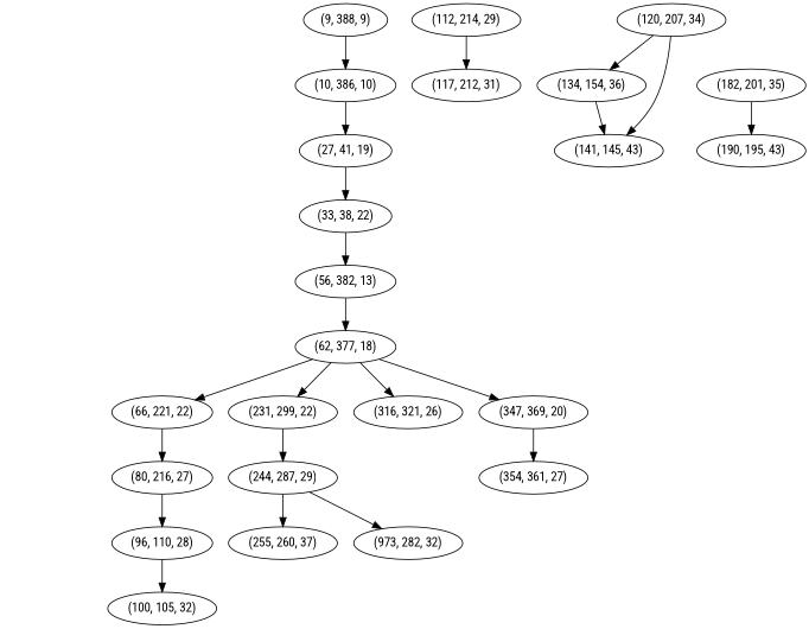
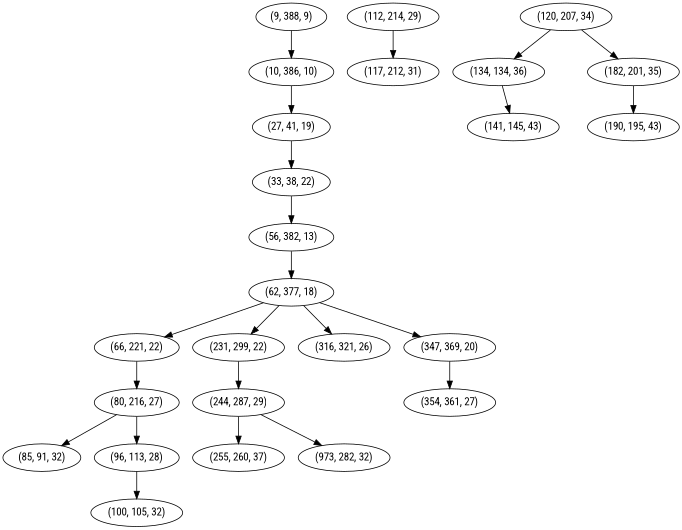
  digraph {
    fontname="Roboto Condensed"
    node [fontname="Roboto Condensed"]
    edge [fontname="Roboto Condensed"]
    "(9, 388, 9)"
    "(10, 386, 10)"
    "(27, 41, 19)"
    "(33, 38, 22)"
    "(56, 382, 13)"
    "(62, 377, 18)"
    "(66, 221, 22)"
    "(231, 299, 22)"
    "(316, 321, 26)"
    "(347, 369, 20)"
    "(80, 216, 27)"
    "(244, 287, 29)"
    "(354, 361, 27)"
-   "(96, 110, 28)"
+   "(85, 91, 32)"
+   "(96, 110, 28)" [label="(96, 113, 28)"]
    "(100, 105, 32)"
    "(112, 214, 29)"
    "(117, 212, 31)"
    "(120, 207, 34)"
-   "(134, 154, 36)"
+   "(134, 154, 36)" [label="(134, 134, 36)"]
    n21 [label="(182, 201, 35)"]
    "(141, 145, 43)"
    "(190, 195, 43)"
    "(255, 260, 37)"
    n25 [label="(973, 282, 32)"]
    "(9, 388, 9)" -> "(10, 386, 10)"
    "(10, 386, 10)" -> "(27, 41, 19)"
    "(27, 41, 19)" -> "(33, 38, 22)"
    "(33, 38, 22)" -> "(56, 382, 13)"
    "(56, 382, 13)" -> "(62, 377, 18)"
    "(62, 377, 18)" -> "(66, 221, 22)"
    "(62, 377, 18)" -> "(231, 299, 22)"
    "(62, 377, 18)" -> "(316, 321, 26)"
    "(62, 377, 18)" -> "(347, 369, 20)"
    "(66, 221, 22)" -> "(80, 216, 27)"
    "(231, 299, 22)" -> "(244, 287, 29)"
    "(347, 369, 20)" -> "(354, 361, 27)"
+   "(80, 216, 27)" -> "(85, 91, 32)"
    "(80, 216, 27)" -> "(96, 110, 28)"
    "(244, 287, 29)" -> "(255, 260, 37)"
    "(244, 287, 29)" -> n25
    "(96, 110, 28)" -> "(100, 105, 32)"
    "(112, 214, 29)" -> "(117, 212, 31)"
    "(120, 207, 34)" -> "(134, 154, 36)"
-   "(120, 207, 34)" -> "(141, 145, 43)"
+   "(120, 207, 34)" -> n21
    "(134, 154, 36)" -> "(141, 145, 43)"
    n21 -> "(190, 195, 43)"
  }
